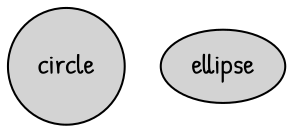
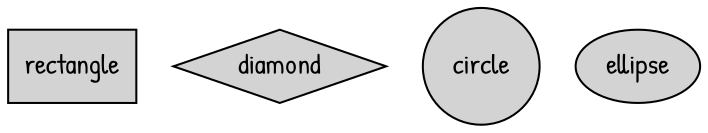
  digraph {
    fontname="Patrick Hand"
    node [fontname="Patrick Hand" style=filled]
+   rectangle [shape=rectangle]
+   diamond [shape=diamond]
    circle [shape=circle]
    ellipse [shape=ellipse]
  }
